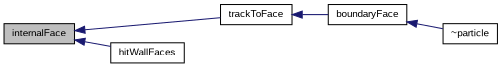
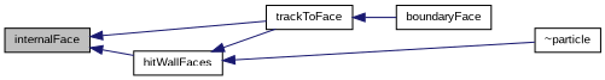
  digraph {
    fontname="Liberation Sans"
    rankdir=LR
    node [color=black fontname="Liberation Sans" fontsize=10 shape=record]
    edge [color=midnightblue dir=back fontname="Liberation Sans" fontsize=10 labelfontname=Helvetica labelfontsize=10 style=solid]
    n1 [fillcolor=grey75 fontcolor=black height=0.2 label=internalFace style=filled width=0.4]
    n2 [height=0.2 label=hitWallFaces width=0.4]
    n3 [height=0.2 label=trackToFace width=0.4]
    n4 [height=0.2 label=boundaryFace width=0.4]
    n5 [height=0.2 label="~particle" width=0.4]
    n1 -> n2
    n1 -> n3
+   n2 -> n3
    n3 -> n4
-   n4 -> n5
+   n2 -> n5
  }
